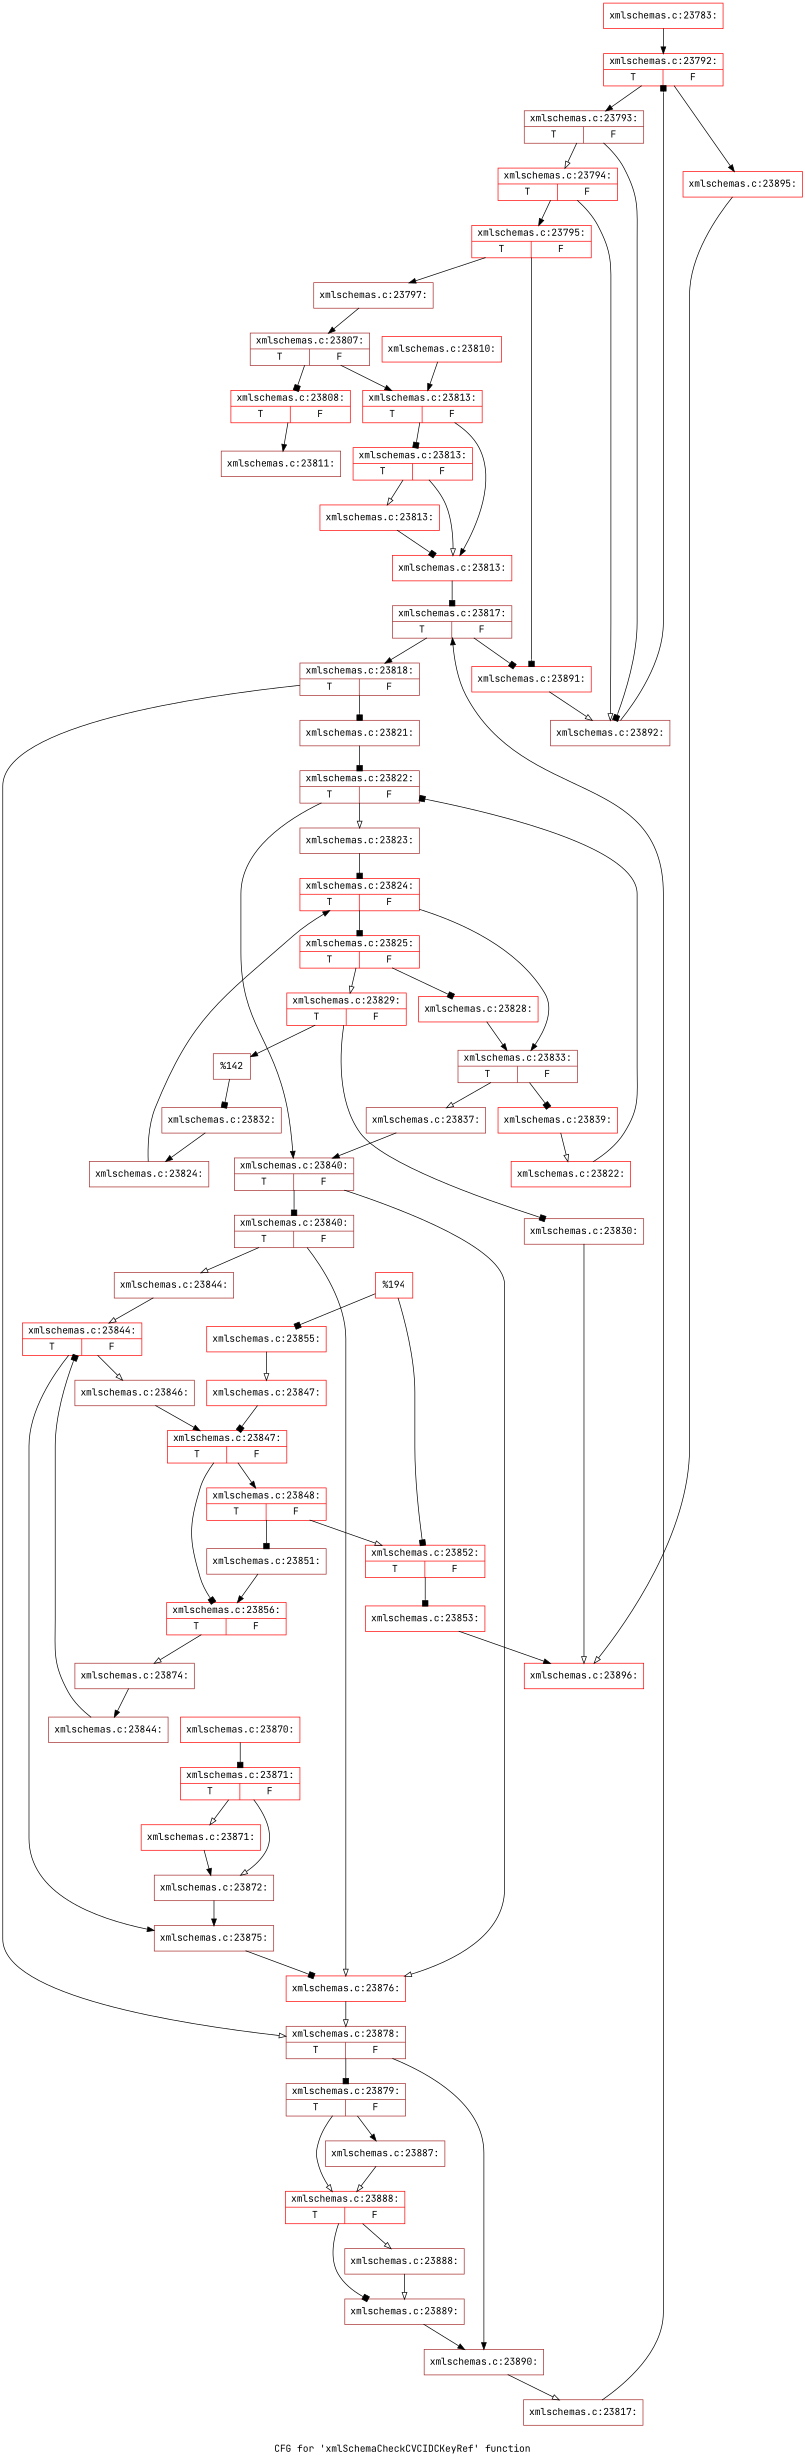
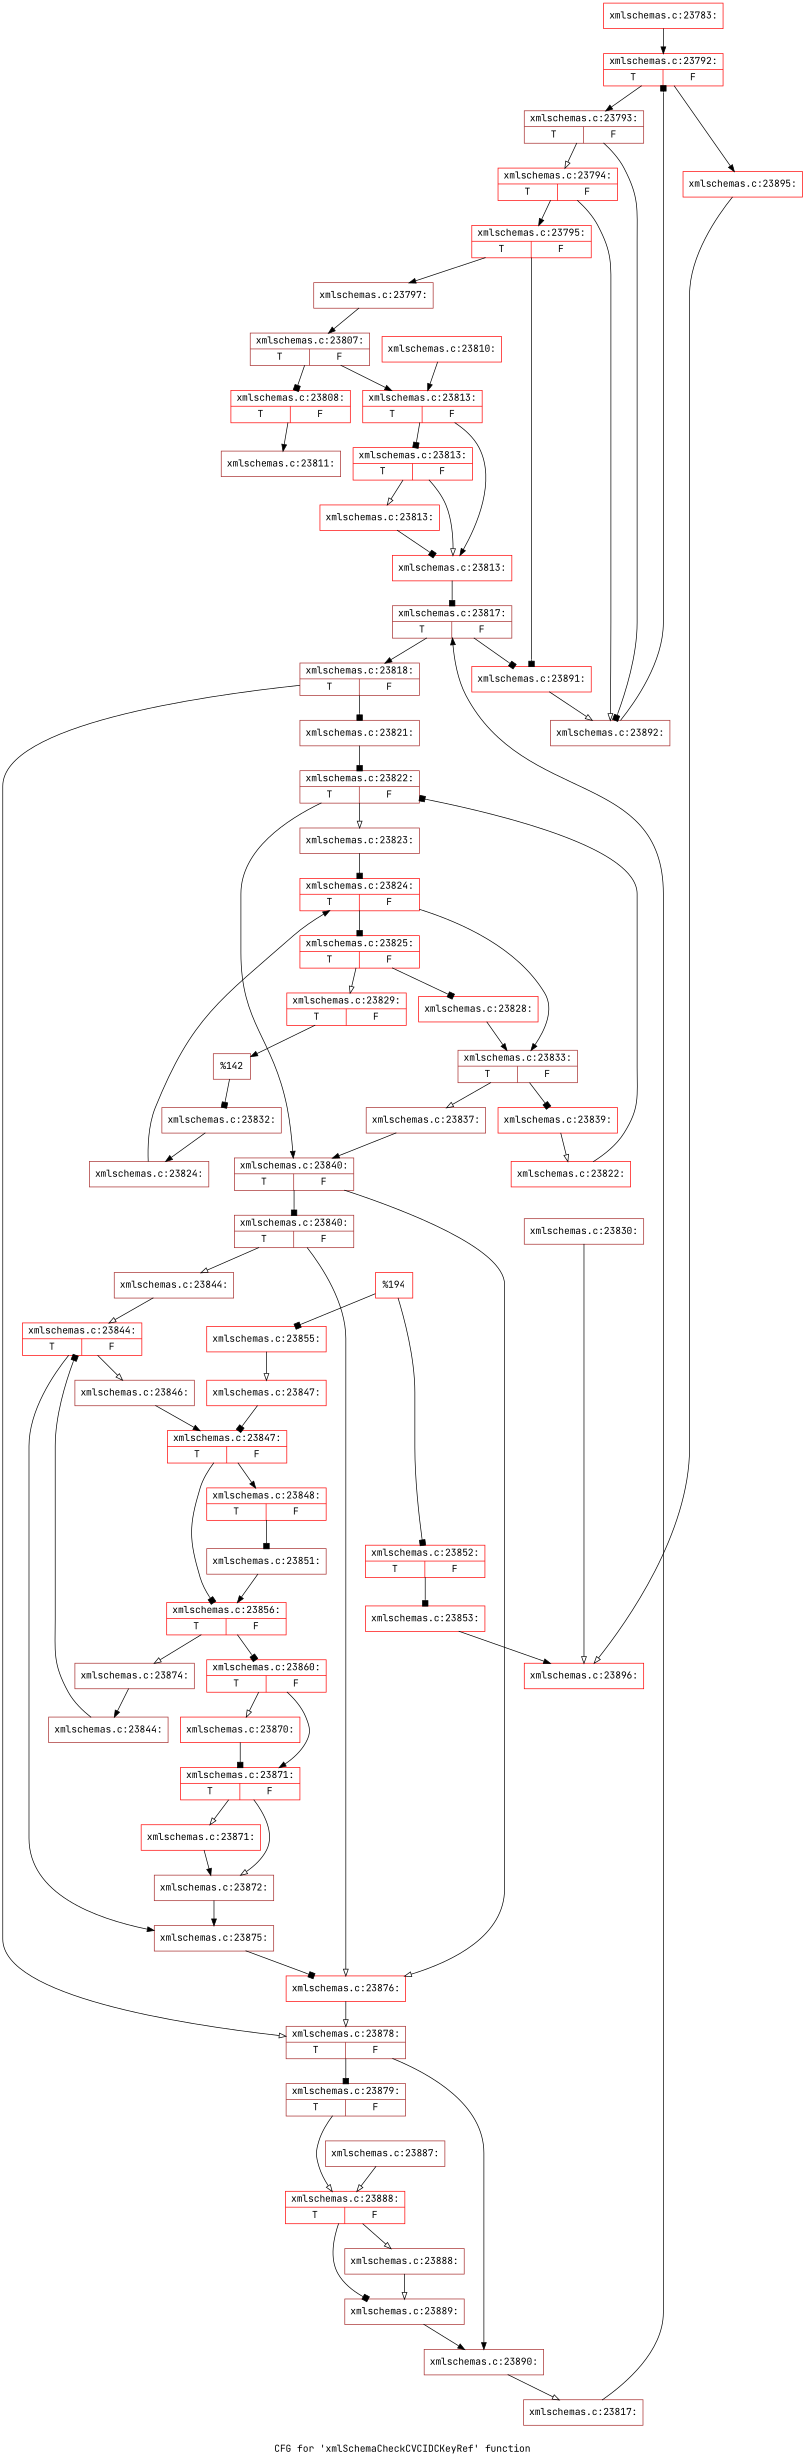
  digraph {
    fontname="JetBrains Mono"
    label="CFG for 'xmlSchemaCheckCVCIDCKeyRef' function"
    node [color=red fontname="JetBrains Mono" shape=record]
    edge [arrowhead=normal fontname="JetBrains Mono"]
    n1 [label="{xmlschemas.c:23783:}"]
    n2 [label="{xmlschemas.c:23792:|{<s0>T|<s1>F}}"]
    n3 [color=brown label="{xmlschemas.c:23793:|{<s0>T|<s1>F}}"]
    n4 [label="{xmlschemas.c:23895:}"]
    n5 [label="{xmlschemas.c:23794:|{<s0>T|<s1>F}}"]
    n6 [color=brown label="{xmlschemas.c:23892:}"]
    n7 [label="{xmlschemas.c:23896:}"]
    n8 [label="{xmlschemas.c:23795:|{<s0>T|<s1>F}}"]
    n9 [color=brown label="{xmlschemas.c:23797:}"]
    n10 [label="{xmlschemas.c:23891:}"]
    n11 [color=brown label="{xmlschemas.c:23807:|{<s0>T|<s1>F}}"]
    n12 [label="{xmlschemas.c:23808:|{<s0>T|<s1>F}}"]
    n13 [label="{xmlschemas.c:23813:|{<s0>T|<s1>F}}"]
    n14 [color=brown label="{xmlschemas.c:23811:}"]
    n15 [label="{xmlschemas.c:23813:|{<s0>T|<s1>F}}"]
    n16 [label="{xmlschemas.c:23813:}"]
    n17 [label="{xmlschemas.c:23810:}"]
    n18 [label="{xmlschemas.c:23813:}"]
    n19 [color=brown label="{xmlschemas.c:23817:|{<s0>T|<s1>F}}"]
    n20 [color=brown label="{xmlschemas.c:23818:|{<s0>T|<s1>F}}"]
    n21 [color=brown label="{xmlschemas.c:23821:}"]
    n22 [color=brown label="{xmlschemas.c:23878:|{<s0>T|<s1>F}}"]
    n23 [color=brown label="{xmlschemas.c:23822:|{<s0>T|<s1>F}}"]
    n24 [color=brown label="{xmlschemas.c:23879:|{<s0>T|<s1>F}}"]
    n25 [color=brown label="{xmlschemas.c:23890:}"]
    n26 [color=brown label="{xmlschemas.c:23823:}"]
    n27 [color=brown label="{xmlschemas.c:23840:|{<s0>T|<s1>F}}"]
    n28 [color=brown label="{xmlschemas.c:23887:}"]
    n29 [label="{xmlschemas.c:23888:|{<s0>T|<s1>F}}"]
    n30 [color=brown label="{xmlschemas.c:23817:}"]
    n31 [label="{xmlschemas.c:23824:|{<s0>T|<s1>F}}"]
    n32 [color=brown label="{xmlschemas.c:23840:|{<s0>T|<s1>F}}"]
    n33 [label="{xmlschemas.c:23876:}"]
    n34 [label="{xmlschemas.c:23825:|{<s0>T|<s1>F}}"]
    n35 [color=brown label="{xmlschemas.c:23833:|{<s0>T|<s1>F}}"]
    n36 [color=brown label="{xmlschemas.c:23844:}"]
    n37 [label="{xmlschemas.c:23828:}"]
    n38 [label="{xmlschemas.c:23829:|{<s0>T|<s1>F}}"]
    n39 [color=brown label="{xmlschemas.c:23837:}"]
    n40 [label="{xmlschemas.c:23839:}"]
    n41 [color=brown label="{xmlschemas.c:23830:}"]
    n42 [color=brown label="{%142}"]
    n43 [label="{xmlschemas.c:23822:}"]
    n44 [color=brown label="{xmlschemas.c:23832:}"]
    n45 [color=brown label="{xmlschemas.c:23824:}"]
    n46 [label="{xmlschemas.c:23844:|{<s0>T|<s1>F}}"]
    n47 [color=brown label="{xmlschemas.c:23846:}"]
    n48 [color=brown label="{xmlschemas.c:23875:}"]
    n49 [label="{xmlschemas.c:23847:|{<s0>T|<s1>F}}"]
    n50 [label="{xmlschemas.c:23848:|{<s0>T|<s1>F}}"]
    n51 [label="{xmlschemas.c:23856:|{<s0>T|<s1>F}}"]
    n52 [color=brown label="{xmlschemas.c:23851:}"]
    n53 [label="{xmlschemas.c:23852:|{<s0>T|<s1>F}}"]
+   n54 [label="{xmlschemas.c:23860:|{<s0>T|<s1>F}}"]
    n55 [color=brown label="{xmlschemas.c:23874:}"]
    n56 [label="{xmlschemas.c:23853:}"]
    n57 [label="{xmlschemas.c:23870:}"]
    n58 [label="{xmlschemas.c:23871:|{<s0>T|<s1>F}}"]
    n59 [color=brown label="{xmlschemas.c:23844:}"]
    n60 [label="{%194}"]
    n61 [label="{xmlschemas.c:23855:}"]
    n62 [label="{xmlschemas.c:23847:}"]
    n63 [label="{xmlschemas.c:23871:}"]
    n64 [color=brown label="{xmlschemas.c:23872:}"]
    n65 [color=brown label="{xmlschemas.c:23888:}"]
    n66 [color=brown label="{xmlschemas.c:23889:}"]
    n1 -> n2
    n2 -> n3
    n2 -> n4
    n3 -> n5 [arrowhead=onormal]
    n3 -> n6 [arrowhead=box]
    n4 -> n7 [arrowhead=onormal]
    n5 -> n6 [arrowhead=onormal]
    n5 -> n8
    n6 -> n2 [arrowhead=box]
    n8 -> n9
    n8 -> n10 [arrowhead=box]
    n9 -> n11
    n10 -> n6 [arrowhead=onormal]
    n11 -> n12 [arrowhead=box]
    n11 -> n13
    n12 -> n14
    n13 -> n15 [arrowhead=box]
    n13 -> n16
    n15 -> n16 [arrowhead=onormal]
    n15 -> n18 [arrowhead=onormal]
    n16 -> n19 [arrowhead=box]
    n17 -> n13
    n18 -> n16 [arrowhead=box]
    n19 -> n10 [arrowhead=box]
    n19 -> n20
    n20 -> n21 [arrowhead=box]
    n20 -> n22 [arrowhead=onormal]
    n21 -> n23 [arrowhead=box]
    n22 -> n24 [arrowhead=box]
    n22 -> n25
    n23 -> n26 [arrowhead=onormal]
    n23 -> n27
-   n24 -> n28
    n24 -> n29 [arrowhead=onormal]
    n25 -> n30 [arrowhead=onormal]
    n26 -> n31 [arrowhead=box]
    n27 -> n32 [arrowhead=box]
    n27 -> n33 [arrowhead=onormal]
    n28 -> n29 [arrowhead=onormal]
    n29 -> n65 [arrowhead=onormal]
    n29 -> n66 [arrowhead=box]
    n30 -> n19
    n31 -> n34 [arrowhead=box]
    n31 -> n35
    n32 -> n33 [arrowhead=onormal]
    n32 -> n36 [arrowhead=onormal]
    n33 -> n22 [arrowhead=onormal]
    n34 -> n37 [arrowhead=box]
    n34 -> n38 [arrowhead=onormal]
    n35 -> n39 [arrowhead=onormal]
    n35 -> n40 [arrowhead=box]
    n36 -> n46 [arrowhead=onormal]
    n37 -> n35
-   n38 -> n41 [arrowhead=box]
    n38 -> n42
    n39 -> n27
    n40 -> n43 [arrowhead=onormal]
    n41 -> n7 [arrowhead=onormal]
    n42 -> n44 [arrowhead=box]
    n43 -> n23 [arrowhead=box]
    n44 -> n45
    n45 -> n31
    n46 -> n47 [arrowhead=onormal]
    n46 -> n48
    n47 -> n49
    n48 -> n33 [arrowhead=box]
    n49 -> n50
    n49 -> n51 [arrowhead=box]
    n50 -> n52 [arrowhead=box]
-   n50 -> n53 [arrowhead=onormal]
+   n51 -> n54 [arrowhead=box]
    n51 -> n55 [arrowhead=onormal]
    n52 -> n51
    n53 -> n56 [arrowhead=box]
+   n54 -> n57 [arrowhead=onormal]
+   n54 -> n58
    n55 -> n59
    n56 -> n7
    n57 -> n58 [arrowhead=box]
    n58 -> n63 [arrowhead=onormal]
    n58 -> n64 [arrowhead=onormal]
    n59 -> n46 [arrowhead=box]
    n60 -> n53 [arrowhead=box]
    n60 -> n61 [arrowhead=box]
    n61 -> n62 [arrowhead=onormal]
    n62 -> n49 [arrowhead=box]
    n63 -> n64
    n64 -> n48
    n65 -> n66 [arrowhead=onormal]
    n66 -> n25
  }
